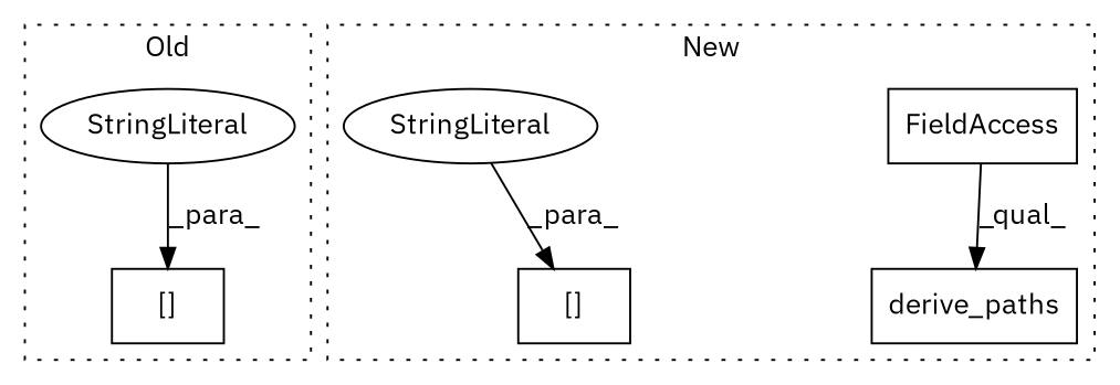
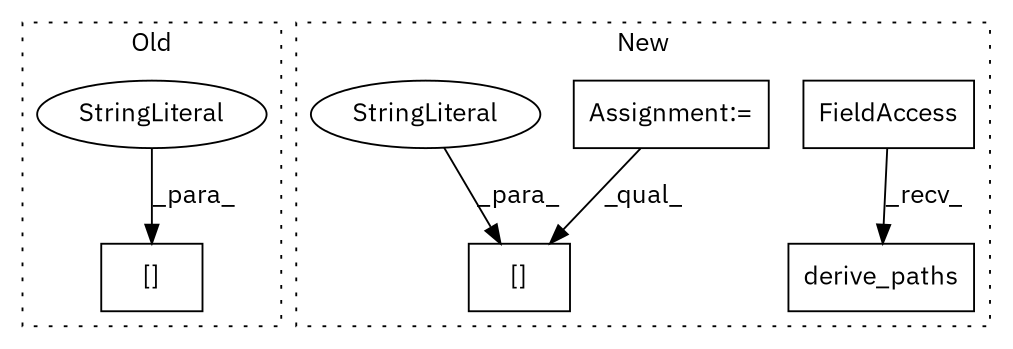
  digraph {
    fontname="IBM Plex Sans"
    node [a=2 fontname="IBM Plex Sans" l=10 shape=box]
    edge [fontname="IBM Plex Sans"]
    n1 [l="5,1" label="[]" s="3173,3188"]
    n2 [a=45 label=StringLiteral s=3178 shape=ellipse]
    n3 [a=32 l="13,1" label=derive_paths s="2883,2989"]
    n4 [a=22 l=20 label=FieldAccess s=2862]
+   n5 [a=7 l=1 label="Assignment:=" s=2861]
    n6 [l="14,1" label="[]" s="3216,3240"]
    n7 [a=45 label=StringLiteral s=3230 shape=ellipse]
    subgraph cluster_1 {
      label=Old
      style=dotted
      n1
      n2
    }
    subgraph cluster_2 {
      label=New
      style=dotted
      n3
      n4
+     n5
      n6
      n7
    }
    n2 -> n1 [label=_para_]
-   n4 -> n3 [label=_qual_]
+   n4 -> n3 [label=_recv_]
+   n5 -> n6 [label=_qual_]
    n7 -> n6 [label=_para_]
  }
